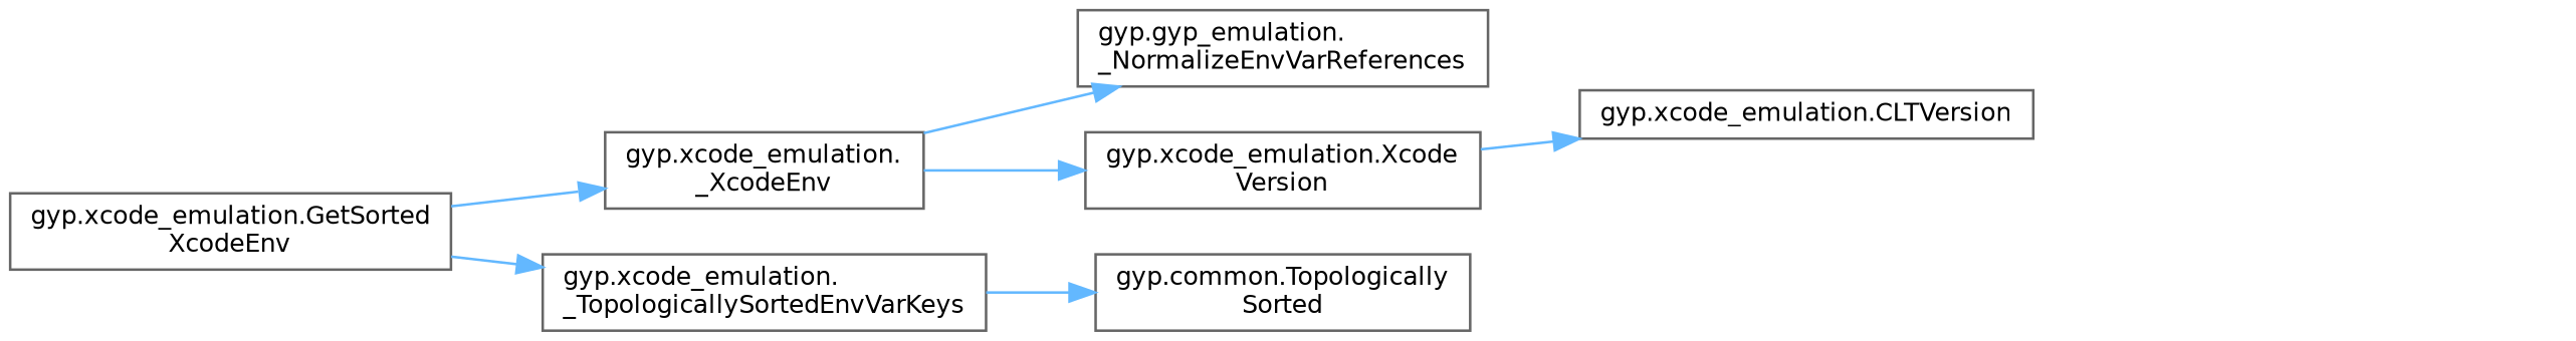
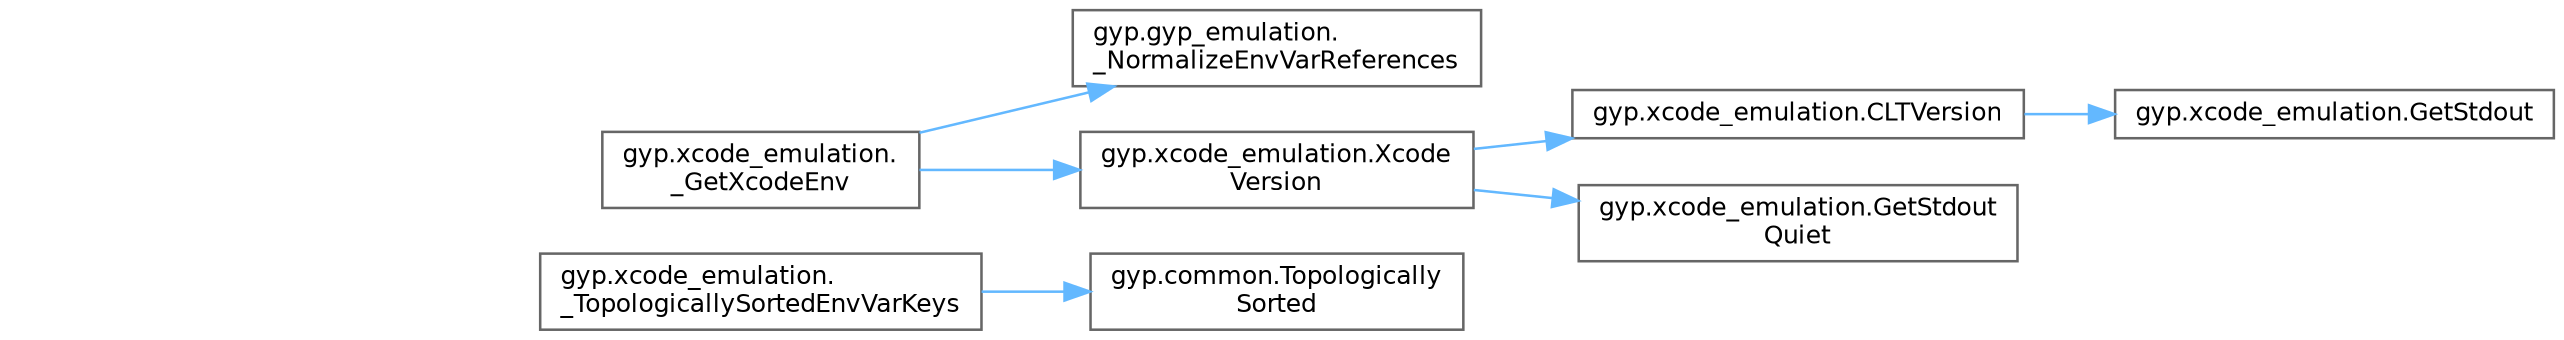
  digraph {
    rankdir=LR
    node [color=grey40 fillcolor=white fontname=Helvetica fontsize=10 shape=box style=filled]
    edge [color=steelblue1 fontname=Helvetica fontsize=10 labelfontname=Helvetica labelfontsize=10 style=solid]
-   n1 [height=0.2 label="gyp.xcode_emulation.GetSorted\lXcodeEnv" width=0.4]
-   n2 [height=0.2 label="gyp.xcode_emulation.\l_XcodeEnv" width=0.4]
+   n2 [height=0.2 label="gyp.xcode_emulation.\l_GetXcodeEnv" width=0.4]
    n3 [height=0.2 label="gyp.xcode_emulation.\l_TopologicallySortedEnvVarKeys" width=0.4]
    n4 [height=0.2 label="gyp.gyp_emulation.\l_NormalizeEnvVarReferences" width=0.4]
    n5 [height=0.2 label="gyp.xcode_emulation.Xcode\lVersion" width=0.4]
    n6 [height=0.2 label="gyp.common.Topologically\lSorted" width=0.4]
    n7 [height=0.2 label="gyp.xcode_emulation.CLTVersion" width=0.4]
-   n1 -> n2
-   n1 -> n3
+   n8 [height=0.2 label="gyp.xcode_emulation.GetStdout\lQuiet" width=0.4]
+   n9 [height=0.2 label="gyp.xcode_emulation.GetStdout" width=0.4]
    n2 -> n4
    n2 -> n5
    n3 -> n6
    n5 -> n7
+   n5 -> n8
+   n7 -> n9
  }
